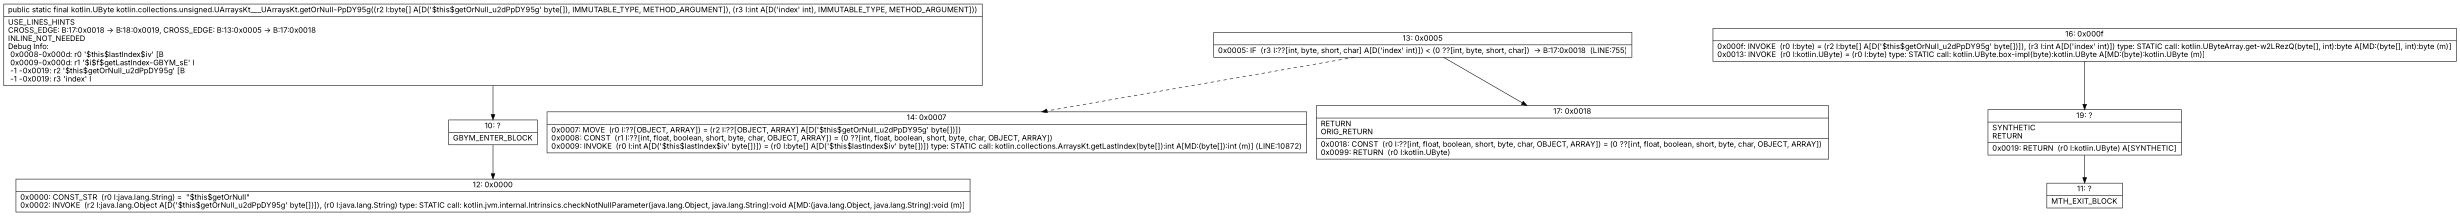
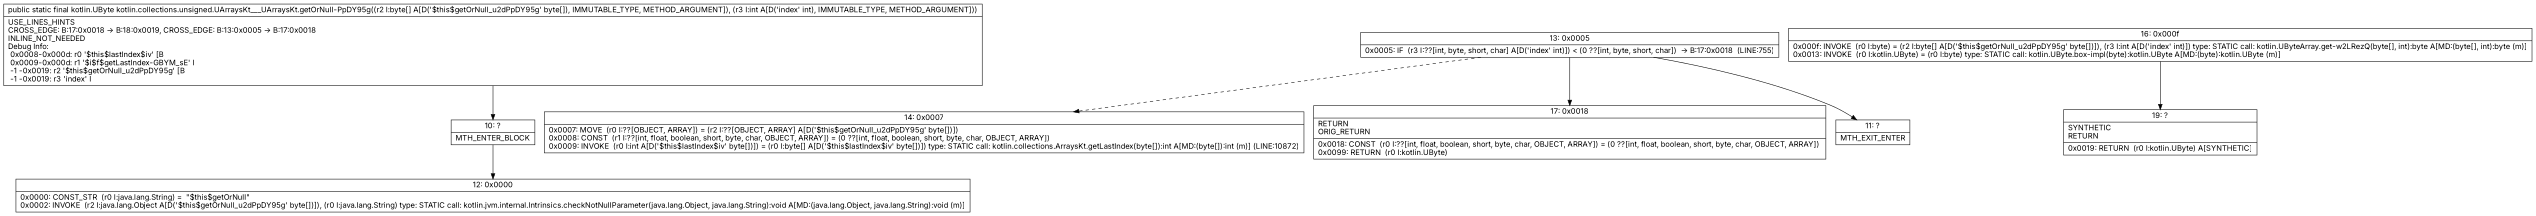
  digraph {
    fontname=Inter
    node [fontname=Inter shape=record]
    edge [fontname=Inter]
-   n1 [label="{10\:\ ?|GBYM_ENTER_BLOCK\l}"]
+   n1 [label="{10\:\ ?|MTH_ENTER_BLOCK\l}"]
    n2 [label="{12\:\ 0x0000|0x0000: CONST_STR  (r0 I:java.lang.String) =  \"$this$getOrNull\" \l0x0002: INVOKE  (r2 I:java.lang.Object A[D('$this$getOrNull_u2dPpDY95g' byte[])]), (r0 I:java.lang.String) type: STATIC call: kotlin.jvm.internal.Intrinsics.checkNotNullParameter(java.lang.Object, java.lang.String):void A[MD:(java.lang.Object, java.lang.String):void (m)]\l}"]
    n3 [label="{13\:\ 0x0005|0x0005: IF  (r3 I:??[int, byte, short, char] A[D('index' int)]) \< (0 ??[int, byte, short, char])  \-\> B:17:0x0018  (LINE:755)\l}"]
    n4 [label="{14\:\ 0x0007|0x0007: MOVE  (r0 I:??[OBJECT, ARRAY]) = (r2 I:??[OBJECT, ARRAY] A[D('$this$getOrNull_u2dPpDY95g' byte[])]) \l0x0008: CONST  (r1 I:??[int, float, boolean, short, byte, char, OBJECT, ARRAY]) = (0 ??[int, float, boolean, short, byte, char, OBJECT, ARRAY]) \l0x0009: INVOKE  (r0 I:int A[D('$this$lastIndex$iv' byte[])]) = (r0 I:byte[] A[D('$this$lastIndex$iv' byte[])]) type: STATIC call: kotlin.collections.ArraysKt.getLastIndex(byte[]):int A[MD:(byte[]):int (m)] (LINE:10872)\l}"]
    n5 [label="{17\:\ 0x0018|RETURN\lORIG_RETURN\l|0x0018: CONST  (r0 I:??[int, float, boolean, short, byte, char, OBJECT, ARRAY]) = (0 ??[int, float, boolean, short, byte, char, OBJECT, ARRAY]) \l0x0099: RETURN  (r0 I:kotlin.UByte) \l}"]
    n6 [label="{16\:\ 0x000f|0x000f: INVOKE  (r0 I:byte) = (r2 I:byte[] A[D('$this$getOrNull_u2dPpDY95g' byte[])]), (r3 I:int A[D('index' int)]) type: STATIC call: kotlin.UByteArray.get\-w2LRezQ(byte[], int):byte A[MD:(byte[], int):byte (m)]\l0x0013: INVOKE  (r0 I:kotlin.UByte) = (r0 I:byte) type: STATIC call: kotlin.UByte.box\-impl(byte):kotlin.UByte A[MD:(byte):kotlin.UByte (m)]\l}"]
    n7 [label="{19\:\ ?|SYNTHETIC\lRETURN\l|0x0019: RETURN  (r0 I:kotlin.UByte) A[SYNTHETIC]\l}"]
-   n8 [label="{11\:\ ?|MTH_EXIT_BLOCK\l}"]
+   n8 [label="{11\:\ ?|MTH_EXIT_ENTER\l}"]
    n9 [label="{public static final kotlin.UByte kotlin.collections.unsigned.UArraysKt___UArraysKt.getOrNull\-PpDY95g((r2 I:byte[] A[D('$this$getOrNull_u2dPpDY95g' byte[]), IMMUTABLE_TYPE, METHOD_ARGUMENT]), (r3 I:int A[D('index' int), IMMUTABLE_TYPE, METHOD_ARGUMENT]))  | USE_LINES_HINTS\lCROSS_EDGE: B:17:0x0018 \-\> B:18:0x0019, CROSS_EDGE: B:13:0x0005 \-\> B:17:0x0018\lINLINE_NOT_NEEDED\lDebug Info:\l  0x0008\-0x000d: r0 '$this$lastIndex$iv' [B\l  0x0009\-0x000d: r1 '$i$f$getLastIndex\-GBYM_sE' I\l  \-1 \-0x0019: r2 '$this$getOrNull_u2dPpDY95g' [B\l  \-1 \-0x0019: r3 'index' I\l}"]
    n1 -> n2
    n3 -> n4 [style=dashed]
    n3 -> n5
    n6 -> n7
-   n7 -> n8
+   n3 -> n8
    n9 -> n1
  }
